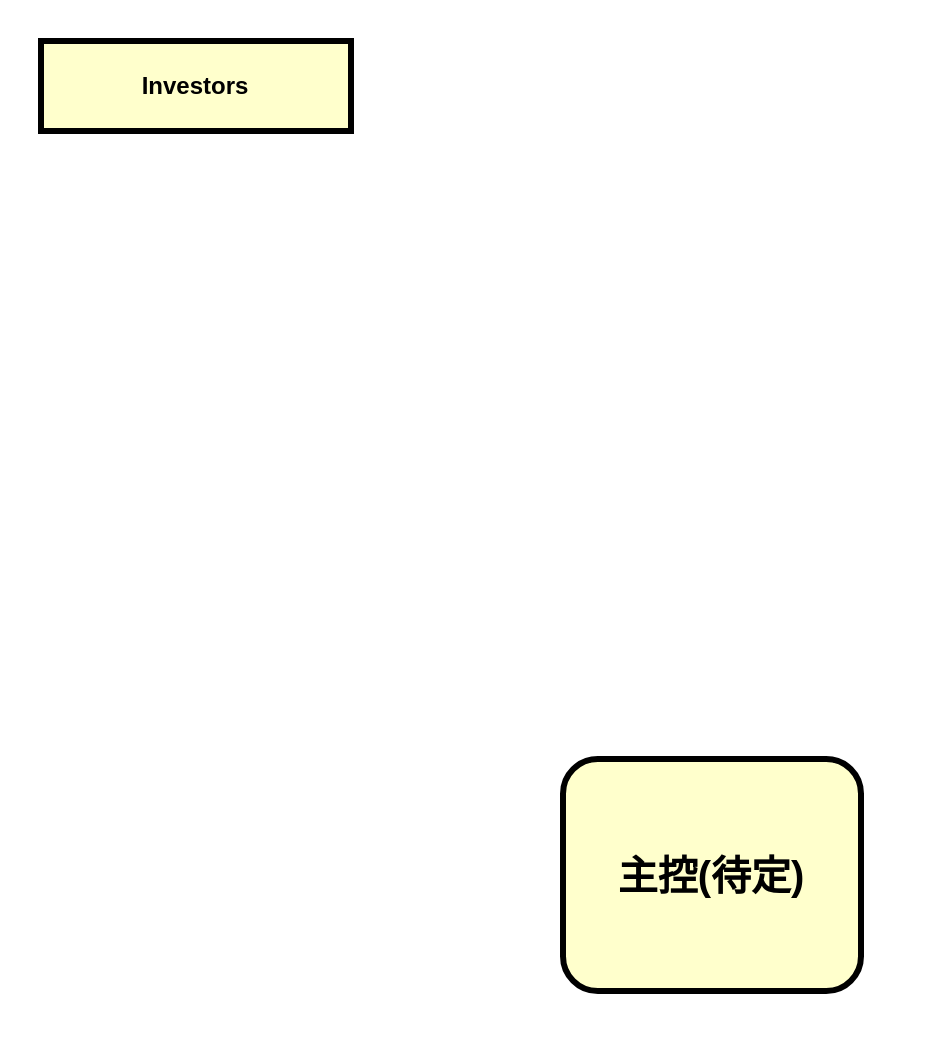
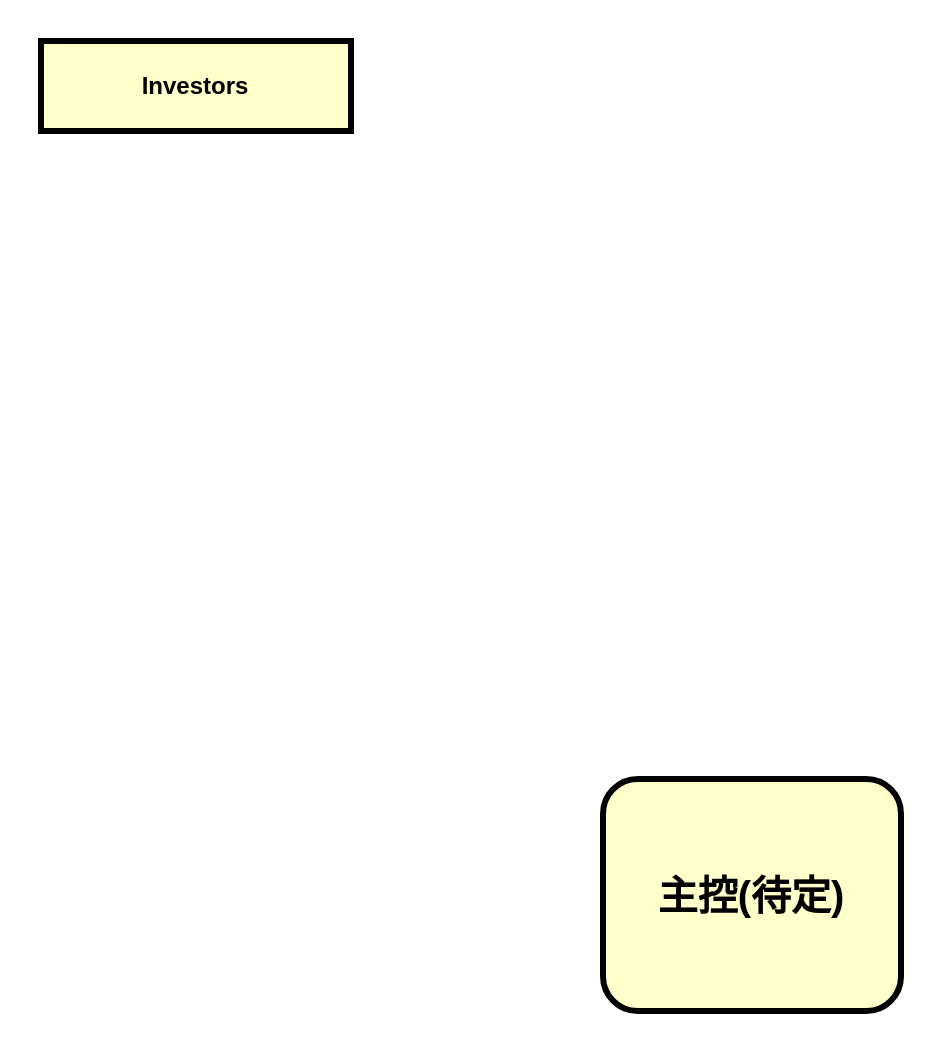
  <mxCell id="0" />
  <mxCell id="1" parent="0" />
  <mxCell id="2" value="Investors" style="whiteSpace=wrap;align=center;verticalAlign=middle;fontStyle=1;strokeWidth=3;fillColor=#FFFFCC" parent="1" vertex="1"><mxGeometry x="20" y="20" width="155" height="45" as="geometry" /></mxCell>
- <mxCell id="3" value="主控(待定)" style="whiteSpace=wrap;align=center;verticalAlign=middle;fontStyle=1;strokeWidth=3;fillColor=#FFFFCC;rounded=1;glass=0;comic=0;shadow=0;fontSize=20;" vertex="1" parent="1"><mxGeometry x="281" y="379" width="149" height="116" as="geometry" /></mxCell>
+ <mxCell id="3" value="主控(待定)" style="whiteSpace=wrap;align=center;verticalAlign=middle;fontStyle=1;strokeWidth=3;fillColor=#FFFFCC;rounded=1;glass=0;comic=0;shadow=0;fontSize=20;" vertex="1" parent="1"><mxGeometry x="301" y="389" width="149" height="116" as="geometry" /></mxCell>
